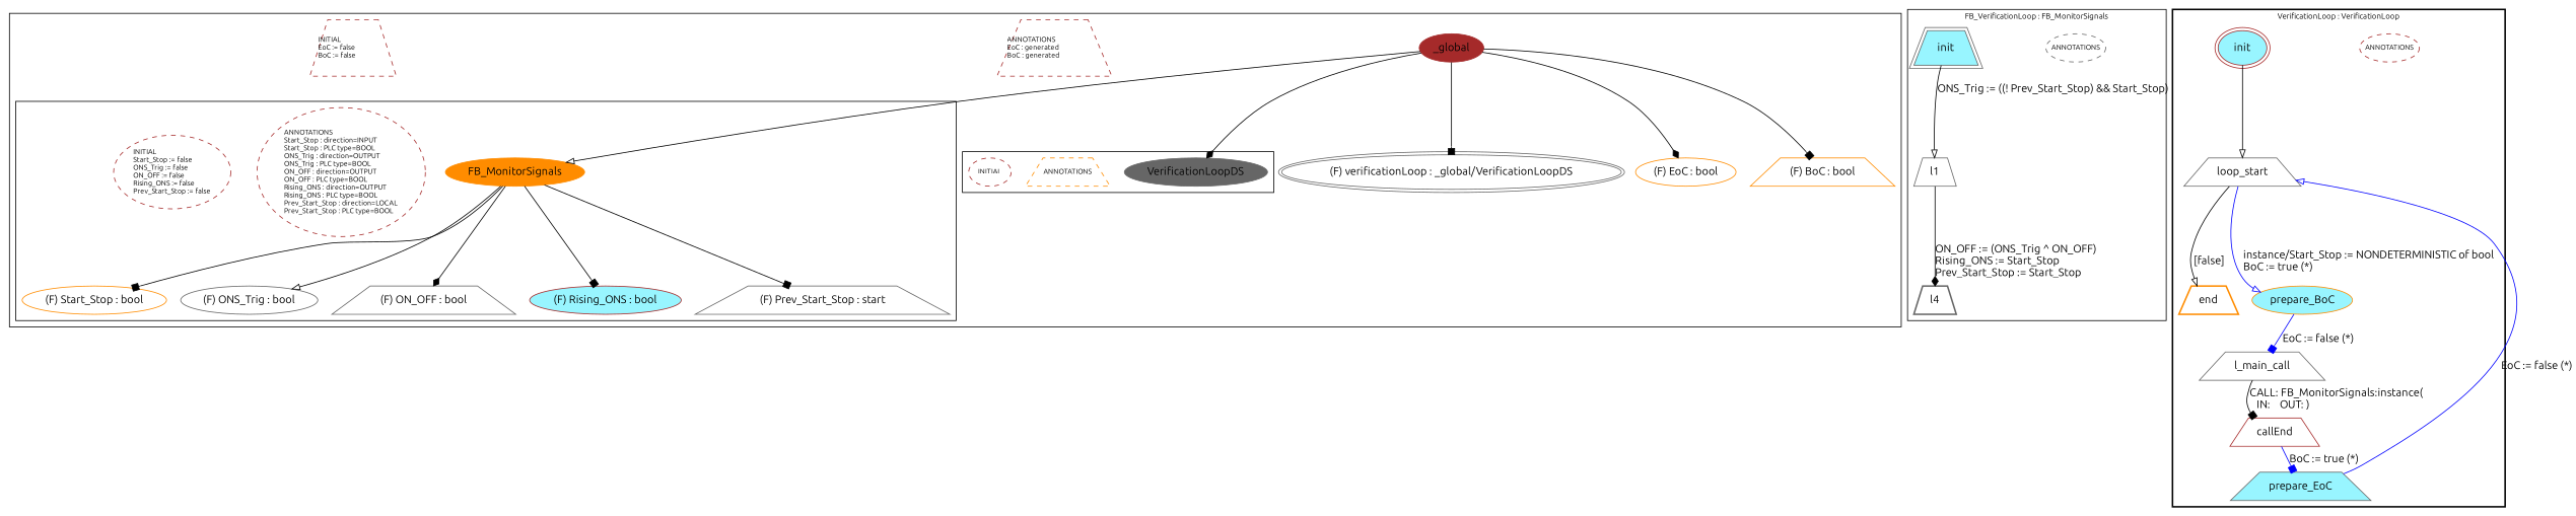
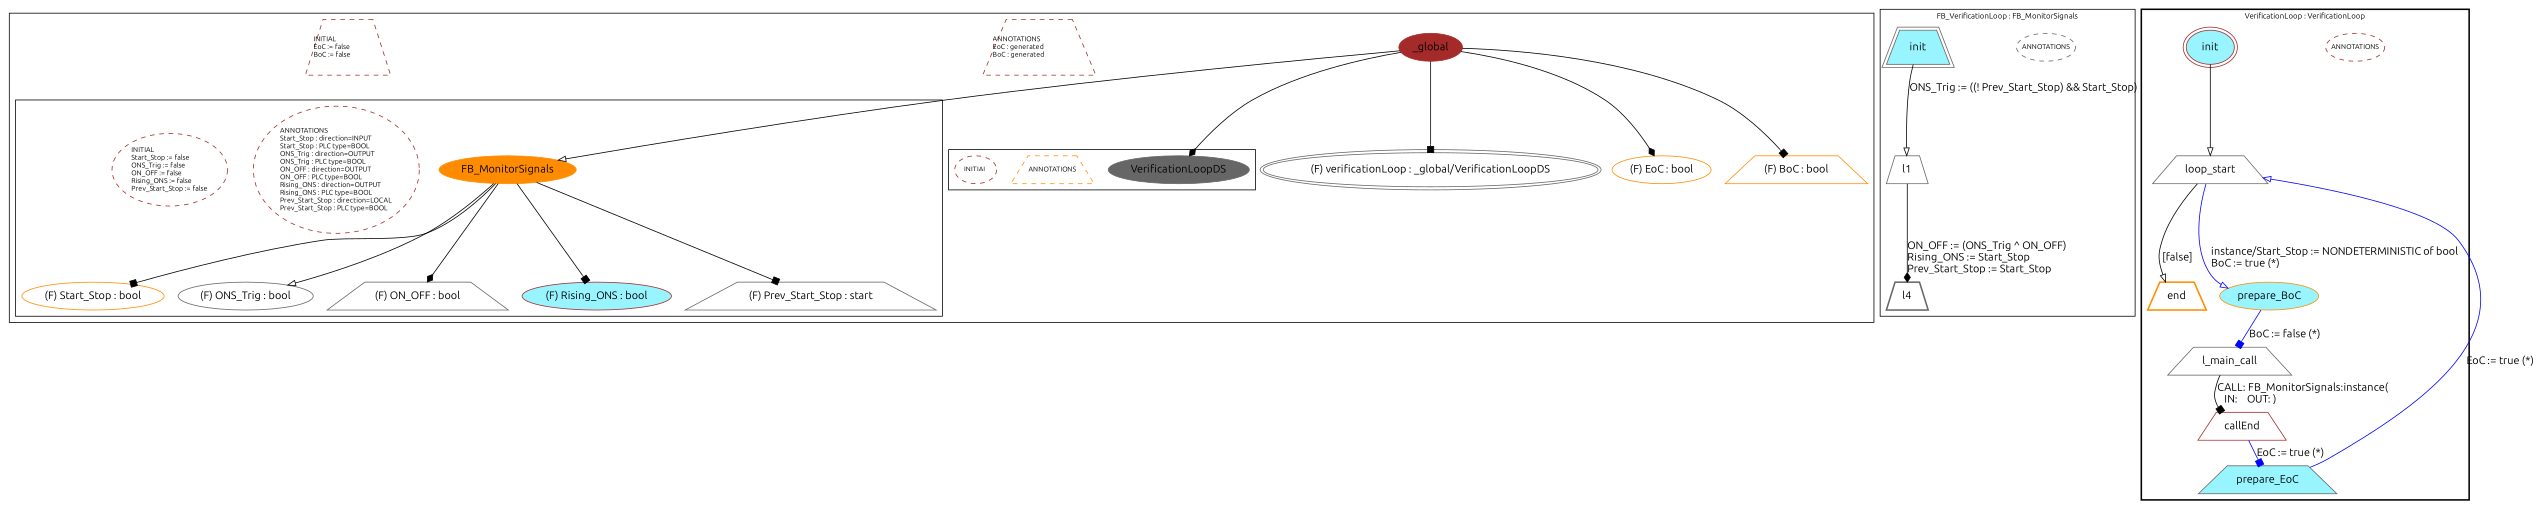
  digraph {
    fontname=Ubuntu
    node [color=gray40 fontname=Ubuntu shape=ellipse style=filled fillcolor=white]
    edge [arrowhead=box fontname=Ubuntu]
    n1 [color=darkorange label=FB_MonitorSignals fillcolor=""]
    n2 [color=darkorange label="(F) Start_Stop : bool"]
    n3 [label="(F) ONS_Trig : bool"]
    n4 [label="(F) ON_OFF : bool" shape=trapezium]
    n5 [color=brown fillcolor=cadetblue1 label="(F) Rising_ONS : bool"]
    n6 [label="(F) Prev_Start_Stop : start" shape=trapezium]
    n7 [color=brown fontsize=9 label="ANNOTATIONS\lStart_Stop : direction=INPUT\lStart_Stop : PLC type=BOOL\lONS_Trig : direction=OUTPUT\lONS_Trig : PLC type=BOOL\lON_OFF : direction=OUTPUT\lON_OFF : PLC type=BOOL\lRising_ONS : direction=OUTPUT\lRising_ONS : PLC type=BOOL\lPrev_Start_Stop : direction=LOCAL\lPrev_Start_Stop : PLC type=BOOL\l" margin="0.04,0.04" style=dashed]
    n8 [color=brown fillcolor=lightyellow fontsize=9 label="INITIAL\lStart_Stop := false\lONS_Trig := false\lON_OFF := false\lRising_ONS := false\lPrev_Start_Stop := false\l" margin="0.04,0.04" style=dashed]
    n9 [label=VerificationLoopDS fillcolor=""]
    n10 [color=darkorange fontsize=9 label=ANNOTATIONS margin="0.04,0.04" shape=trapezium style=dashed]
    n11 [color=brown fillcolor=lightyellow fontsize=9 label=INITIAL margin="0.04,0.04" style=dashed]
    n12 [color=brown label=_global fillcolor=""]
    n13 [label="(F) verificationLoop : _global/VerificationLoopDS" peripheries=2]
    n14 [color=darkorange label="(F) EoC : bool"]
    n15 [color=darkorange label="(F) BoC : bool" shape=trapezium]
    n16 [color=brown fontsize=9 label="ANNOTATIONS\lEoC : generated\lBoC : generated\l" margin="0.04,0.04" shape=trapezium style=dashed]
    n17 [color=brown fillcolor=lightyellow fontsize=9 label="INITIAL\lEoC := false\lBoC := false\l" margin="0.04,0.04" shape=trapezium style=dashed]
    n18 [fontsize=9 label=ANNOTATIONS margin="0.04,0.04" style=dashed]
    n19 [fillcolor=cadetblue1 label=init peripheries=2 shape=trapezium]
    n20 [label=l1 shape=trapezium]
    n21 [label=l4 shape=trapezium style=bold]
    n22 [color=brown fontsize=9 label=ANNOTATIONS margin="0.04,0.04" style=dashed]
    n23 [color=brown fillcolor=cadetblue1 label=init peripheries=2]
    n24 [label=loop_start shape=trapezium]
    n25 [color=darkorange fillcolor=cadetblue1 label=end shape=trapezium style=bold]
    n26 [color=darkorange fillcolor=cadetblue1 label=prepare_BoC]
    n27 [label=l_main_call shape=trapezium]
    n28 [color=brown label=callEnd shape=trapezium]
    n29 [fillcolor=cadetblue1 label=prepare_EoC shape=trapezium]
    subgraph cluster_1 {
      n12
      n13
      n14
      n15
      n16
      n17
      subgraph cluster_2 {
        n1
        n2
        n3
        n4
        n5
        n6
        n7
        n8
      }
      subgraph cluster_3 {
        n9
        n10
        n11
      }
    }
    subgraph cluster_4 {
      color=black
      fontsize=10
      label="FB_VerificationLoop : FB_MonitorSignals"
      ranksep=0.4
      n18
      n19
      n20
      n21
    }
    subgraph cluster_5 {
      color=black
      fontsize=10
      label="VerificationLoop : VerificationLoop"
      ranksep=0.4
      style=bold
      n22
      n23
      n24
      n25
      n26
      n27
      n28
      n29
    }
    n1 -> n2
    n1 -> n3 [arrowhead=onormal]
    n1 -> n4 [arrowhead=diamond]
    n1 -> n5
    n1 -> n6
    n12 -> n1 [arrowhead=onormal]
    n12 -> n9 [arrowhead=diamond]
    n12 -> n13
    n12 -> n14 [arrowhead=diamond]
    n12 -> n15
    n19 -> n20 [arrowhead=onormal color=black label="ONS_Trig := ((! Prev_Start_Stop) && Start_Stop)"]
    n20 -> n21 [arrowhead=diamond color=black label="ON_OFF := (ONS_Trig ^ ON_OFF)\lRising_ONS := Start_Stop\lPrev_Start_Stop := Start_Stop\l"]
    n23 -> n24 [arrowhead=onormal color=black]
    n24 -> n25 [arrowhead=onormal color=black label="[false]"]
    n24 -> n26 [arrowhead=onormal color=blue label="instance/Start_Stop := NONDETERMINISTIC of bool\lBoC := true (*)\l"]
-   n26 -> n27 [color=blue label="EoC := false (*)"]
+   n26 -> n27 [color=blue label="BoC := false (*)"]
    n27 -> n28 [color=black label="CALL: FB_MonitorSignals:instance(\l   IN:    OUT: )\l"]
-   n28 -> n29 [color=blue label="BoC := true (*)"]
-   n29 -> n24 [arrowhead=onormal color=blue label="EoC := false (*)"]
+   n28 -> n29 [color=blue label="EoC := true (*)"]
+   n29 -> n24 [arrowhead=onormal color=blue label="EoC := true (*)"]
  }
